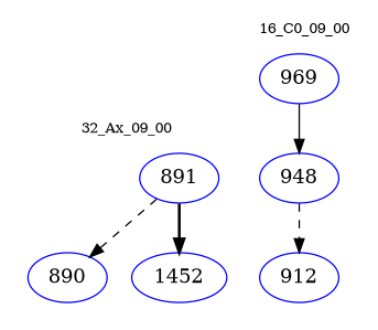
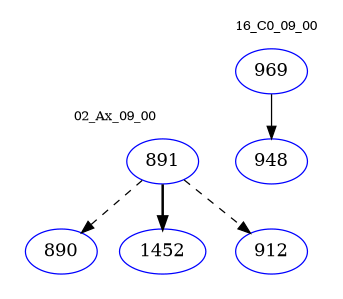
  digraph {
    node [color=blue]
    edge [color=black style=dashed]
    n1 [label=891]
    n2 [label=890]
    n3 [label=1452]
    n4 [label=948]
    n5 [label=912]
    n6 [label=969]
    subgraph cluster_1 {
      color=white
      fontsize=10
-     label="32_Ax_09_00"
+     label="02_Ax_09_00"
      n1
      n2
      n3
    }
    subgraph cluster_2 {
      color=white
      fontsize=10
      label="16_C0_09_00"
      n4
      n5
      n6
    }
    n1 -> n2
    n1 -> n3 [style=bold]
-   n4 -> n5
+   n1 -> n5
    n6 -> n4 [style=solid]
  }
